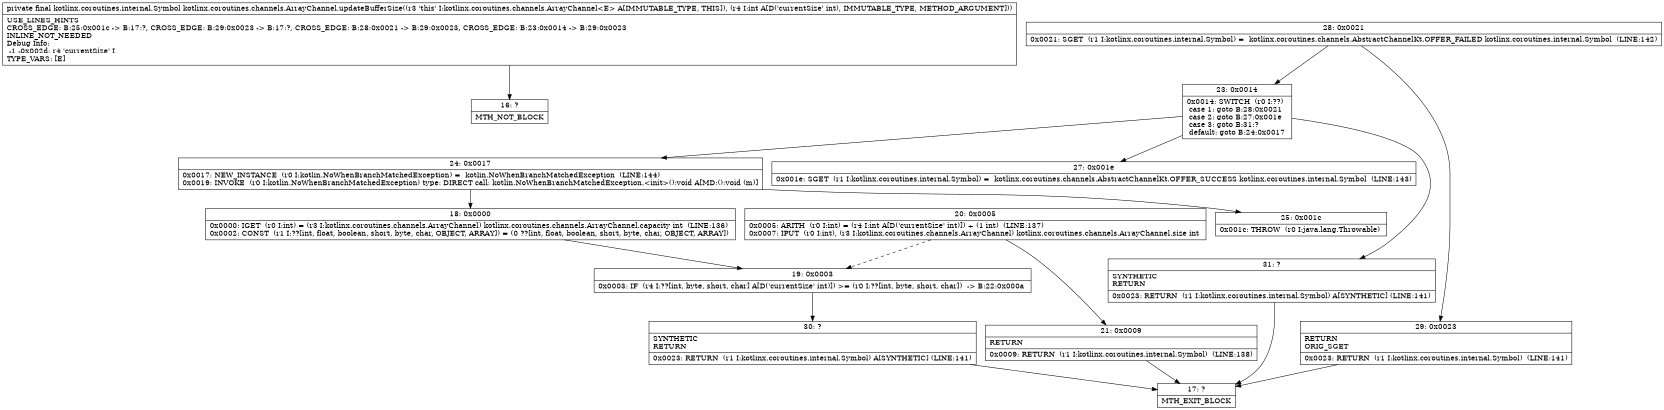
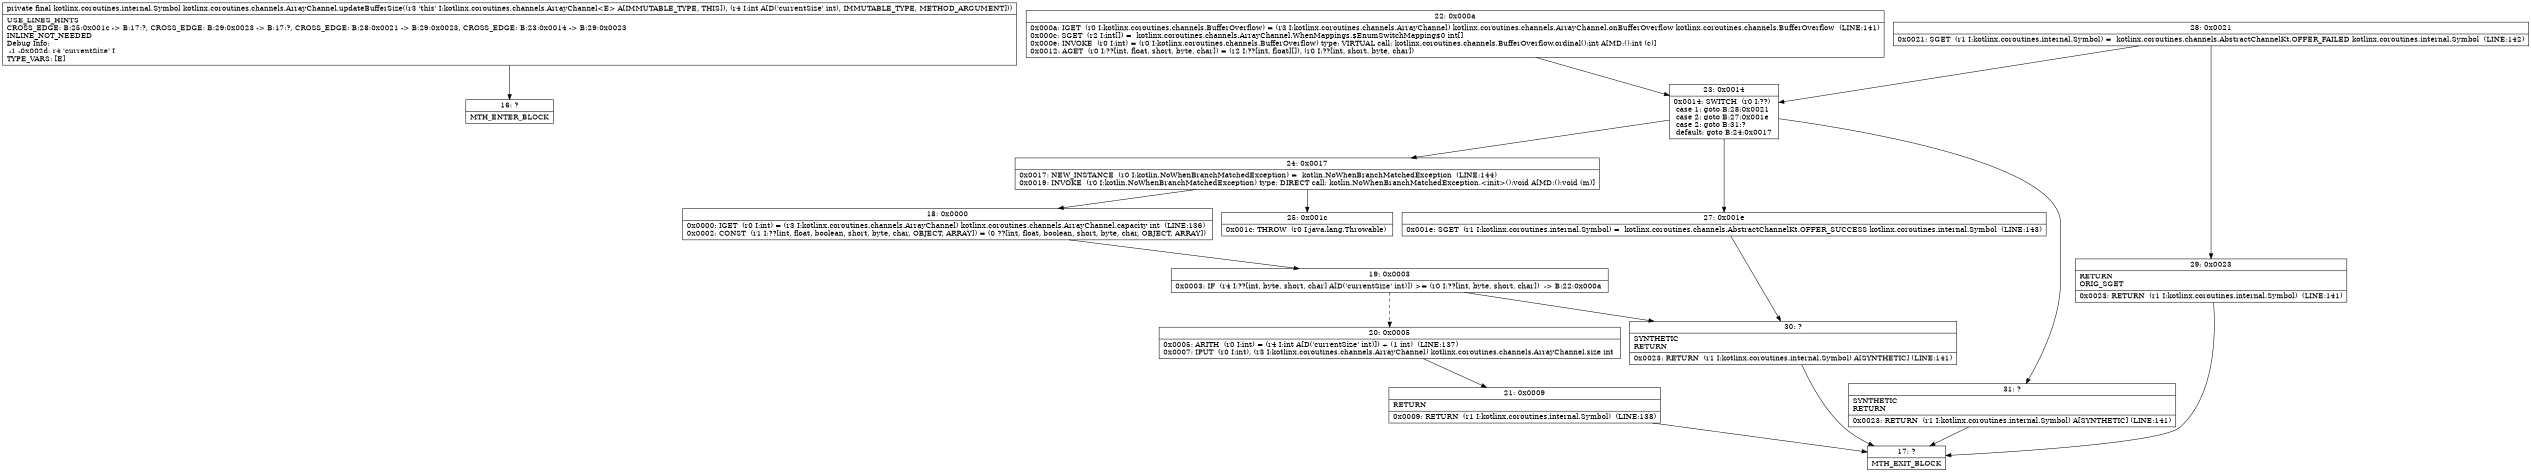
  digraph {
    node [shape=record]
-   n1 [label="{16\:\ ?|MTH_NOT_BLOCK\l}"]
+   n1 [label="{16\:\ ?|MTH_ENTER_BLOCK\l}"]
    n2 [label="{18\:\ 0x0000|0x0000: IGET  (r0 I:int) = (r3 I:kotlinx.coroutines.channels.ArrayChannel) kotlinx.coroutines.channels.ArrayChannel.capacity int  (LINE:136)\l0x0002: CONST  (r1 I:??[int, float, boolean, short, byte, char, OBJECT, ARRAY]) = (0 ??[int, float, boolean, short, byte, char, OBJECT, ARRAY]) \l}"]
    n3 [label="{19\:\ 0x0003|0x0003: IF  (r4 I:??[int, byte, short, char] A[D('currentSize' int)]) \>= (r0 I:??[int, byte, short, char])  \-\> B:22:0x000a \l}"]
    n4 [label="{20\:\ 0x0005|0x0005: ARITH  (r0 I:int) = (r4 I:int A[D('currentSize' int)]) + (1 int)  (LINE:137)\l0x0007: IPUT  (r0 I:int), (r3 I:kotlinx.coroutines.channels.ArrayChannel) kotlinx.coroutines.channels.ArrayChannel.size int \l}"]
    n5 [label="{30\:\ ?|SYNTHETIC\lRETURN\l|0x0023: RETURN  (r1 I:kotlinx.coroutines.internal.Symbol) A[SYNTHETIC] (LINE:141)\l}"]
    n6 [label="{21\:\ 0x0009|RETURN\l|0x0009: RETURN  (r1 I:kotlinx.coroutines.internal.Symbol)  (LINE:138)\l}"]
-   n8 [label="{23\:\ 0x0014|0x0014: SWITCH  (r0 I:??)\l case 1: goto B:28:0x0021\l case 2: goto B:27:0x001e\l case 3: goto B:31:?\l default: goto B:24:0x0017 \l}"]
+   n7 [label="{22\:\ 0x000a|0x000a: IGET  (r0 I:kotlinx.coroutines.channels.BufferOverflow) = (r3 I:kotlinx.coroutines.channels.ArrayChannel) kotlinx.coroutines.channels.ArrayChannel.onBufferOverflow kotlinx.coroutines.channels.BufferOverflow  (LINE:141)\l0x000c: SGET  (r2 I:int[]) =  kotlinx.coroutines.channels.ArrayChannel.WhenMappings.$EnumSwitchMapping$0 int[] \l0x000e: INVOKE  (r0 I:int) = (r0 I:kotlinx.coroutines.channels.BufferOverflow) type: VIRTUAL call: kotlinx.coroutines.channels.BufferOverflow.ordinal():int A[MD:():int (c)]\l0x0012: AGET  (r0 I:??[int, float, short, byte, char]) = (r2 I:??[int, float][]), (r0 I:??[int, short, byte, char]) \l}"]
+   n8 [label="{23\:\ 0x0014|0x0014: SWITCH  (r0 I:??)\l case 1: goto B:28:0x0021\l case 2: goto B:27:0x001e\l case 2: goto B:31:?\l default: goto B:24:0x0017 \l}"]
    n9 [label="{17\:\ ?|MTH_EXIT_BLOCK\l}"]
    n10 [label="{24\:\ 0x0017|0x0017: NEW_INSTANCE  (r0 I:kotlin.NoWhenBranchMatchedException) =  kotlin.NoWhenBranchMatchedException  (LINE:144)\l0x0019: INVOKE  (r0 I:kotlin.NoWhenBranchMatchedException) type: DIRECT call: kotlin.NoWhenBranchMatchedException.\<init\>():void A[MD:():void (m)]\l}"]
    n11 [label="{27\:\ 0x001e|0x001e: SGET  (r1 I:kotlinx.coroutines.internal.Symbol) =  kotlinx.coroutines.channels.AbstractChannelKt.OFFER_SUCCESS kotlinx.coroutines.internal.Symbol  (LINE:143)\l}"]
    n12 [label="{31\:\ ?|SYNTHETIC\lRETURN\l|0x0023: RETURN  (r1 I:kotlinx.coroutines.internal.Symbol) A[SYNTHETIC] (LINE:141)\l}"]
    n13 [label="{25\:\ 0x001c|0x001c: THROW  (r0 I:java.lang.Throwable) \l}"]
    n14 [label="{28\:\ 0x0021|0x0021: SGET  (r1 I:kotlinx.coroutines.internal.Symbol) =  kotlinx.coroutines.channels.AbstractChannelKt.OFFER_FAILED kotlinx.coroutines.internal.Symbol  (LINE:142)\l}"]
    n15 [label="{29\:\ 0x0023|RETURN\lORIG_SGET\l|0x0023: RETURN  (r1 I:kotlinx.coroutines.internal.Symbol)  (LINE:141)\l}"]
    n16 [label="{private final kotlinx.coroutines.internal.Symbol kotlinx.coroutines.channels.ArrayChannel.updateBufferSize((r3 'this' I:kotlinx.coroutines.channels.ArrayChannel\<E\> A[IMMUTABLE_TYPE, THIS]), (r4 I:int A[D('currentSize' int), IMMUTABLE_TYPE, METHOD_ARGUMENT]))  | USE_LINES_HINTS\lCROSS_EDGE: B:25:0x001c \-\> B:17:?, CROSS_EDGE: B:29:0x0023 \-\> B:17:?, CROSS_EDGE: B:28:0x0021 \-\> B:29:0x0023, CROSS_EDGE: B:23:0x0014 \-\> B:29:0x0023\lINLINE_NOT_NEEDED\lDebug Info:\l  \-1 \-0x002d: r4 'currentSize' I\lTYPE_VARS: [E]\l}"]
    n2 -> n3
-   n4 -> n3 [style=dashed]
+   n3 -> n4 [style=dashed]
    n3 -> n5
    n4 -> n6
    n5 -> n9
    n6 -> n9
+   n7 -> n8
    n8 -> n10
    n8 -> n11
    n8 -> n12
    n10 -> n2
    n10 -> n13
+   n11 -> n5
    n12 -> n9
    n14 -> n8
    n14 -> n15
    n15 -> n9
    n16 -> n1
  }
